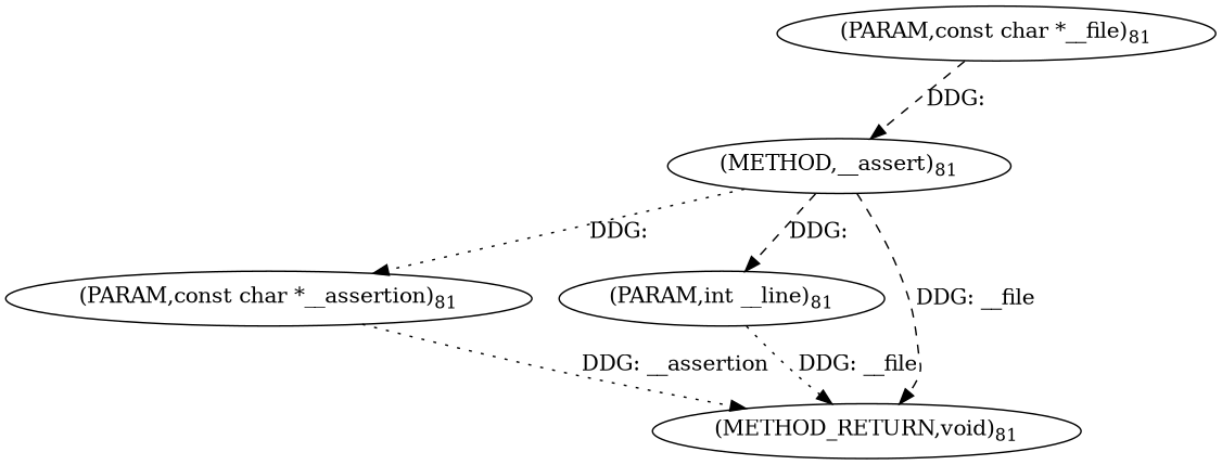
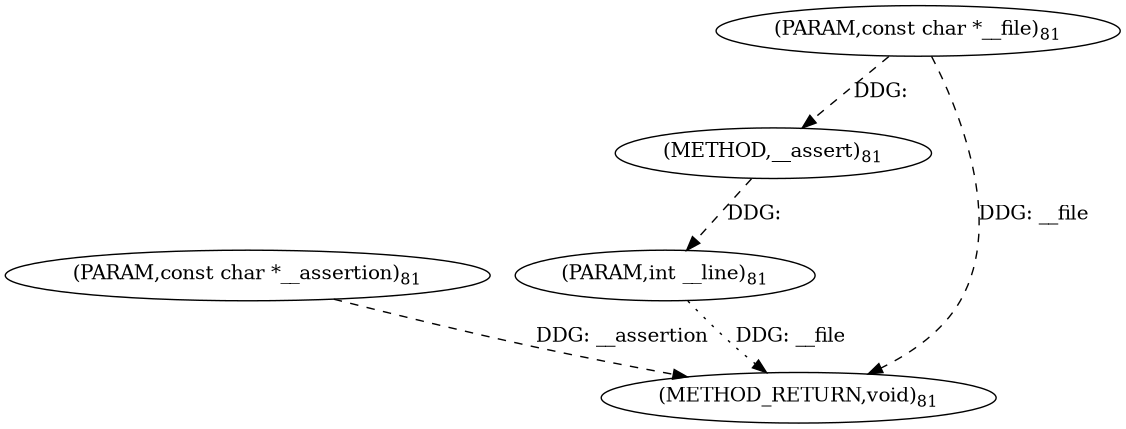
  digraph {
    fontname="DejaVu Serif"
    node [fontname="DejaVu Serif"]
    edge [fontname="DejaVu Serif" style=dotted]
    n1 [label=<(METHOD,__assert)<SUB>81</SUB>>]
    n2 [label=<(PARAM,const char *__assertion)<SUB>81</SUB>>]
    n3 [label=<(PARAM,int __line)<SUB>81</SUB>>]
    n4 [label=<(METHOD_RETURN,void)<SUB>81</SUB>>]
    n5 [label=<(PARAM,const char *__file)<SUB>81</SUB>>]
-   n1 -> n2 [label="DDG: "]
    n1 -> n3 [label="DDG: " style=dashed]
-   n2 -> n4 [label="DDG: __assertion"]
+   n2 -> n4 [label="DDG: __assertion" style=dashed]
    n3 -> n4 [label="DDG: __file"]
    n5 -> n1 [label="DDG: " style=dashed]
-   n1 -> n4 [label="DDG: __file" style=dashed]
+   n5 -> n4 [label="DDG: __file" style=dashed]
  }
